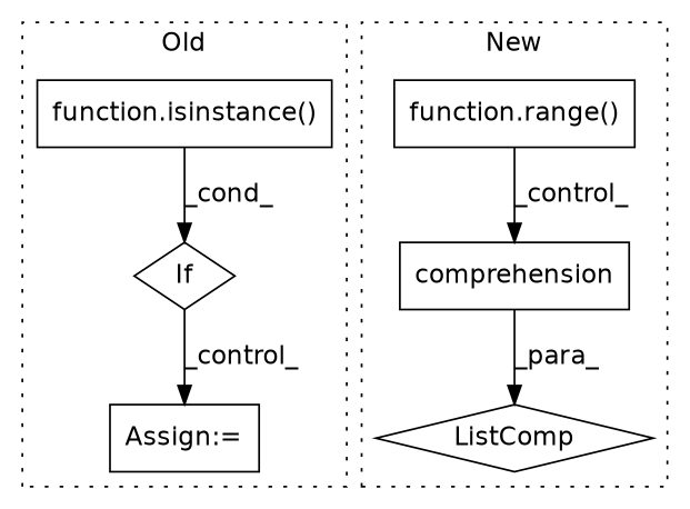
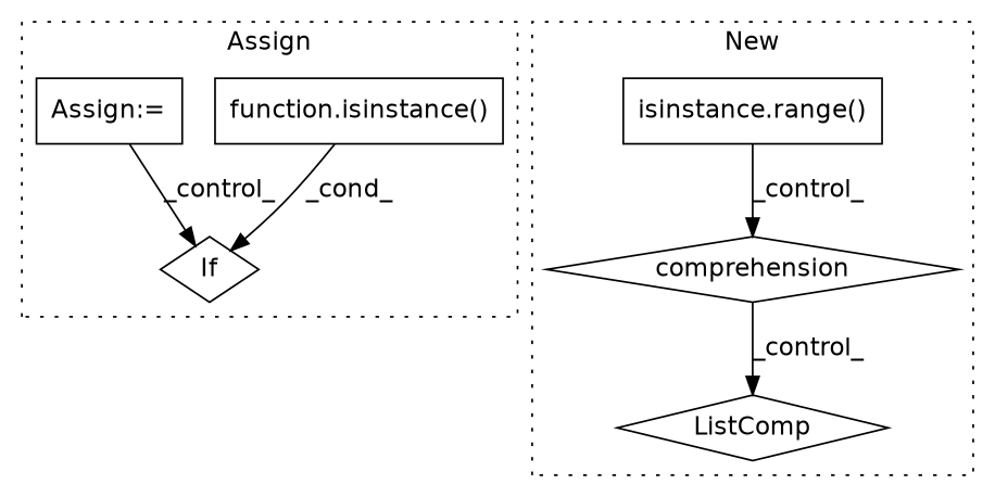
  digraph {
    fontname="DejaVu Sans"
    node [a=75 fontname="DejaVu Sans" l=3 shape=box]
    edge [fontname="DejaVu Sans"]
    n1 [l="11,1" label="function.isinstance()" s="919,944"]
    n2 [a=68 label="Assign:=" s=970]
    n3 [a=96 label=If s=916 shape=diamond]
-   n4 [l="6,1" label="function.range()" s="1247,1254"]
-   n5 [a=45 label=comprehension s=1238]
+   n4 [l="6,1" label="isinstance.range()" s="1247,1254"]
+   n5 [a=45 label=comprehension s=1238 shape=diamond]
    n6 [a=106 l=32 label=ListComp s=1224 shape=diamond]
    subgraph cluster_1 {
-     label=Old
+     label=Assign
      style=dotted
      n1
      n2
      n3
    }
    subgraph cluster_2 {
      label=New
      style=dotted
      n4
      n5
      n6
    }
    n1 -> n3 [label=_cond_]
-   n3 -> n2 [label=_control_]
+   n2 -> n3 [label=_control_]
    n4 -> n5 [label=_control_]
-   n5 -> n6 [label=_para_]
+   n5 -> n6 [label=_control_]
  }
